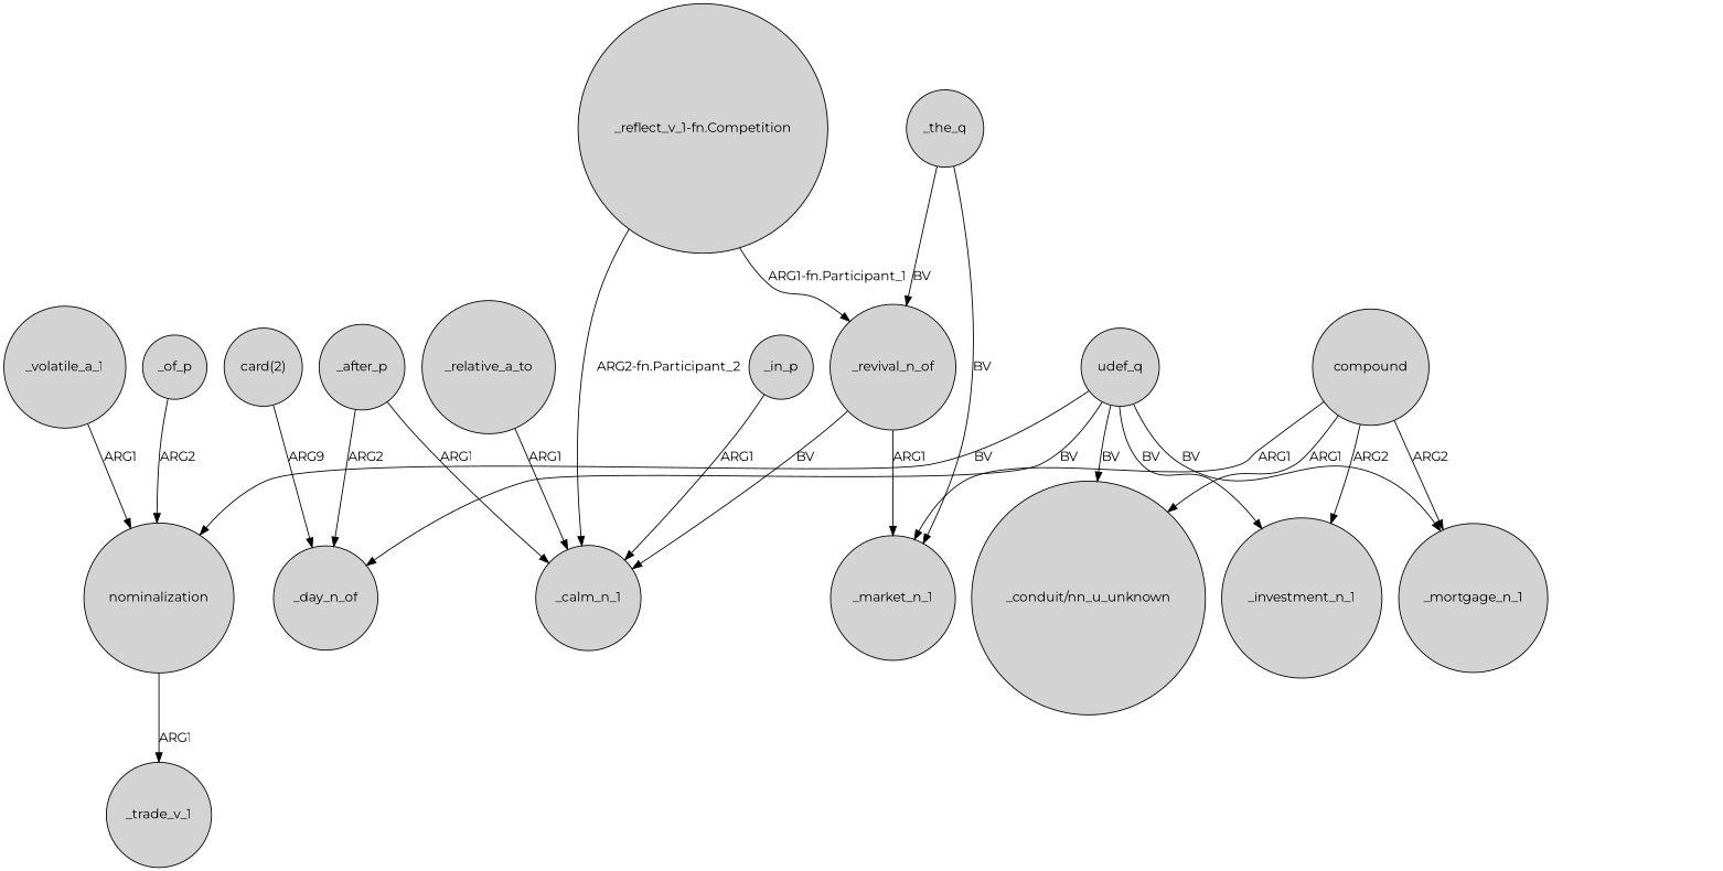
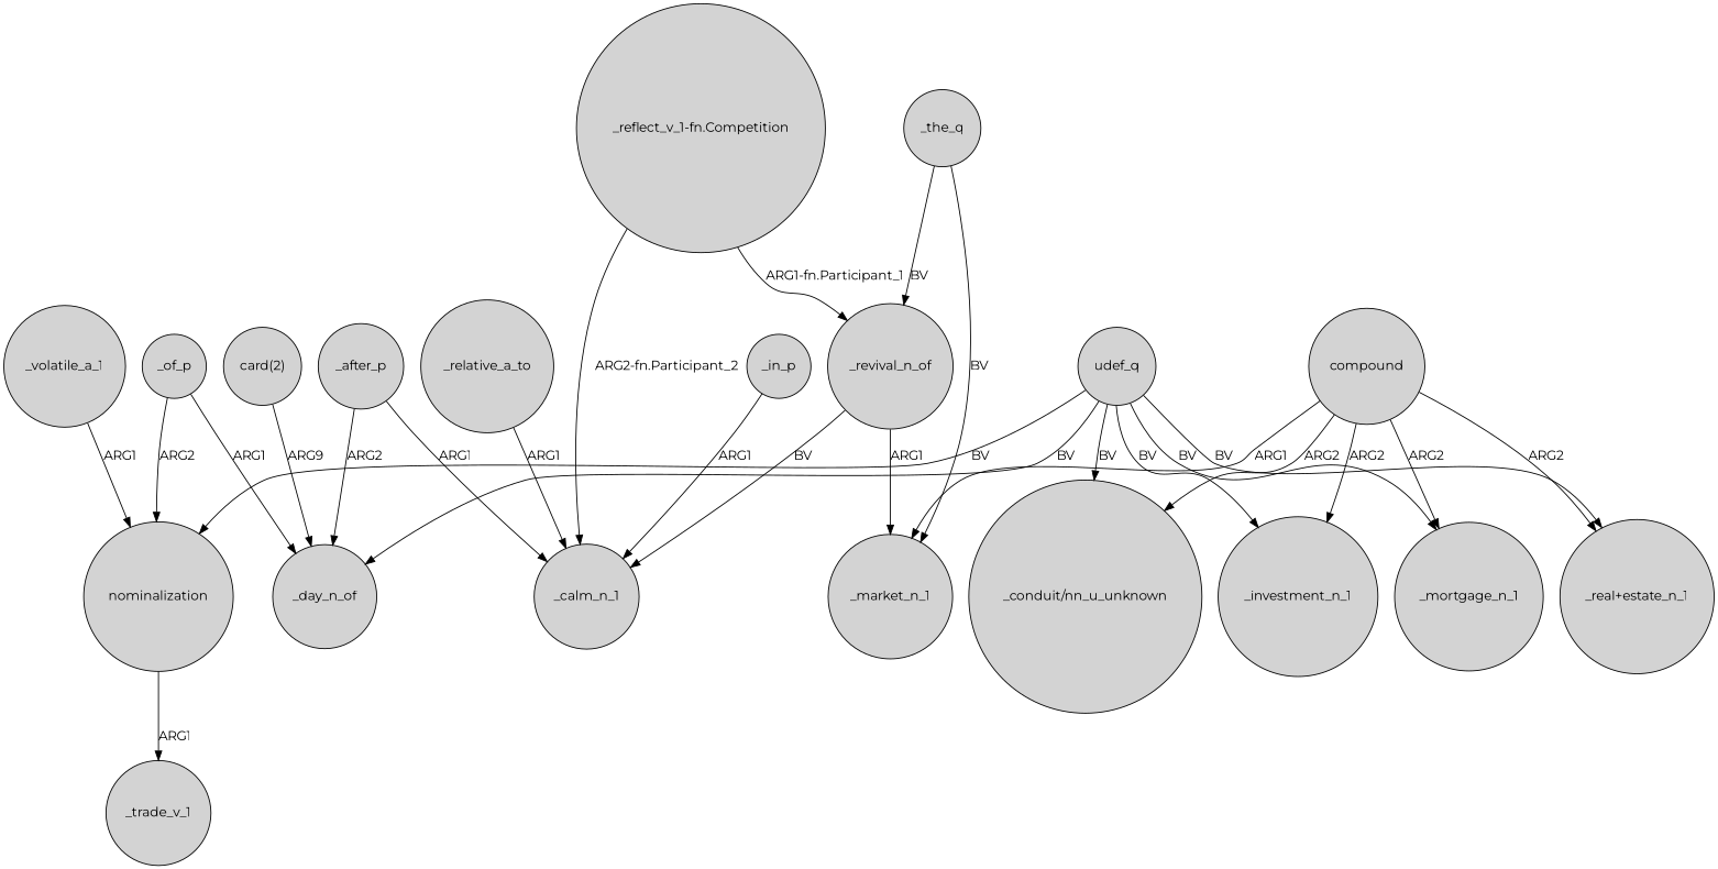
  digraph {
    fontname=Montserrat
    node [fontname=Montserrat shape=circle style=filled]
    edge [fontname=Montserrat]
    _volatile_a_1
    nominalization
    _trade_v_1
    _after_p
    _day_n_of
    _calm_n_1
    compound
    _investment_n_1
+   "_real+estate_n_1"
    _market_n_1
    _mortgage_n_1
    "_conduit/nn_u_unknown"
    udef_q
    "card(2)"
    _the_q
    _revival_n_of
    _of_p
    _in_p
    "_reflect_v_1-fn.Competition"
    _relative_a_to
    _volatile_a_1 -> nominalization [label=ARG1]
    nominalization -> _trade_v_1 [label=ARG1]
    _after_p -> _day_n_of [label=ARG2]
    _after_p -> _calm_n_1 [label=ARG1]
    compound -> _investment_n_1 [label=ARG2]
+   compound -> "_real+estate_n_1" [label=ARG2]
    compound -> _market_n_1 [label=ARG1]
    compound -> _mortgage_n_1 [label=ARG2]
-   compound -> "_conduit/nn_u_unknown" [label=ARG1]
+   compound -> "_conduit/nn_u_unknown" [label=ARG2]
    udef_q -> nominalization [label=BV]
    udef_q -> _day_n_of [label=BV]
    udef_q -> _investment_n_1 [label=BV]
+   udef_q -> "_real+estate_n_1" [label=BV]
    udef_q -> _mortgage_n_1 [label=BV]
    udef_q -> "_conduit/nn_u_unknown" [label=BV]
    "card(2)" -> _day_n_of [label=ARG9]
    _the_q -> _market_n_1 [label=BV]
    _the_q -> _revival_n_of [label=BV]
    _revival_n_of -> _calm_n_1 [label=BV]
    _revival_n_of -> _market_n_1 [label=ARG1]
    _of_p -> nominalization [label=ARG2]
+   _of_p -> _day_n_of [label=ARG1]
    _in_p -> _calm_n_1 [label=ARG1]
    "_reflect_v_1-fn.Competition" -> _calm_n_1 [label="ARG2-fn.Participant_2"]
    "_reflect_v_1-fn.Competition" -> _revival_n_of [label="ARG1-fn.Participant_1"]
    _relative_a_to -> _calm_n_1 [label=ARG1]
  }
